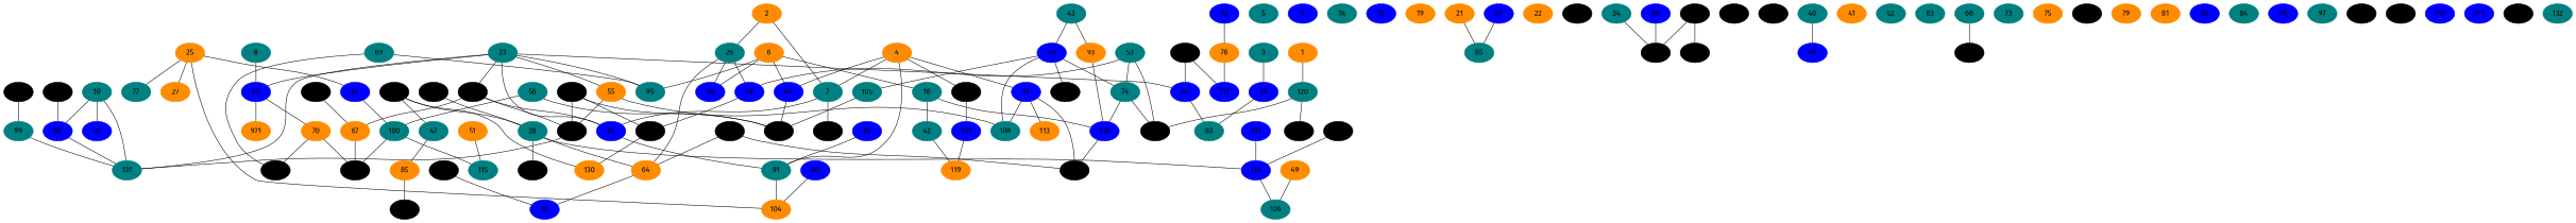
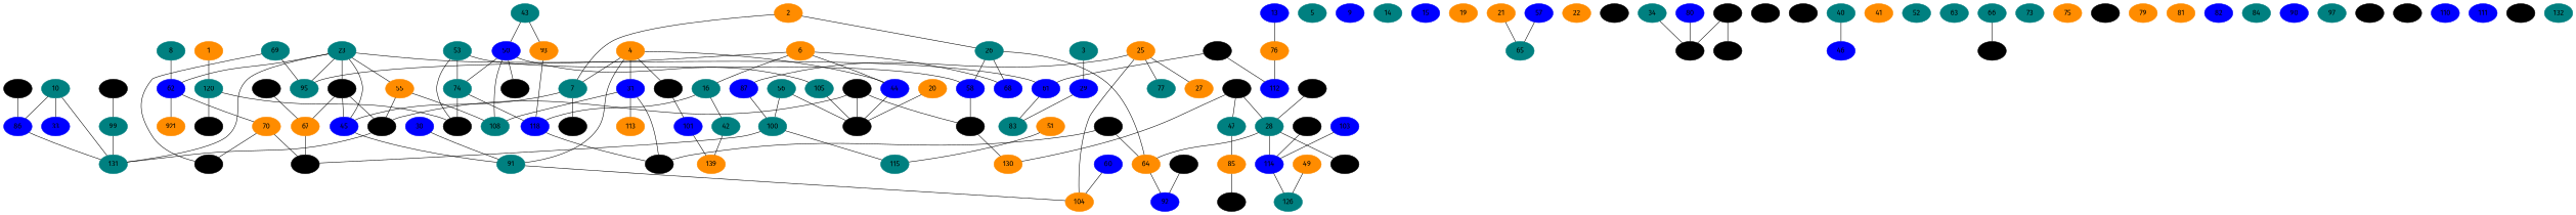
  graph {
    fontname="Fira Sans"
    node [color=teal fontname="Fira Sans" style=filled]
    edge [fontname="Fira Sans"]
    1 [color=darkorange]
    120
    67 [color=darkorange]
    129 [color=black]
    133 [color=black]
    128 [color=black]
    2 [color=darkorange]
    7
    26
    39 [color=black]
    45 [color=blue]
    68 [color=blue]
    58 [color=blue]
    64 [color=darkorange]
    29 [color=blue]
    3
    83
    4 [color=darkorange]
    31 [color=blue]
    44 [color=blue]
    89 [color=black]
    91
    108
    113 [color=darkorange]
    123 [color=black]
    125 [color=black]
    101 [color=blue]
    104 [color=darkorange]
    5
    6 [color=darkorange]
    16
    95
    42
    118 [color=blue]
    62 [color=blue]
    8
    70 [color=darkorange]
    n38 [color=darkorange label=921]
    9 [color=blue]
    33 [color=blue]
    10
    86 [color=blue]
    131
    11 [color=black]
    28
    47
    130 [color=darkorange]
    114 [color=blue]
    124 [color=black]
    85 [color=darkorange]
    12 [color=black]
    92 [color=blue]
    13 [color=blue]
    76 [color=darkorange]
    112 [color=blue]
    14
    15 [color=blue]
-   119 [color=darkorange]
+   119 [color=darkorange label=139]
    17 [color=black]
    126
    18 [color=black]
    19 [color=darkorange]
+   20 [color=darkorange]
    21 [color=darkorange]
    65
    22 [color=darkorange]
    23
    24 [color=black]
    55 [color=darkorange]
    61 [color=blue]
    127 [color=black]
    25 [color=darkorange]
    27 [color=darkorange]
    77
    87 [color=blue]
    106 [color=black]
    100
    107 [color=black]
    30 [color=blue]
    32 [color=black]
    109 [color=black]
    34
    35 [color=black]
    36 [color=black]
    37 [color=black]
    38 [color=black]
    46 [color=blue]
    40
    41 [color=darkorange]
    50 [color=blue]
    43
    93 [color=darkorange]
    72 [color=black]
    74
    105
    122 [color=black]
    48 [color=black]
    116 [color=black]
    49 [color=darkorange]
    51 [color=darkorange]
    115
    52
    53
    54 [color=black]
    56
    57 [color=blue]
    59 [color=black]
    60 [color=blue]
    63
    71 [color=black]
    66
    69
    73
    75 [color=darkorange]
    78 [color=black]
    79 [color=darkorange]
    80 [color=blue]
    81 [color=darkorange]
    82 [color=blue]
    84
    88 [color=black]
    99
    90 [color=blue]
    94 [color=black]
    103 [color=blue]
    97
    98 [color=black]
    102 [color=black]
    110 [color=blue]
    111 [color=blue]
    117 [color=black]
    132
    1 -- 120
    120 -- 133
    120 -- 128
    67 -- 129
    2 -- 7
    2 -- 26
    7 -- 39
    7 -- 45
    26 -- 68
    26 -- 58
    26 -- 64
    45 -- 91
    58 -- 107
    64 -- 92
    29 -- 83
    3 -- 29
    4 -- 7
    4 -- 31
    4 -- 44
    4 -- 89
    4 -- 91
    31 -- 108
    31 -- 113
    31 -- 123
    44 -- 125
    89 -- 101
    91 -- 104
    101 -- 119
    6 -- 68
    6 -- 44
    6 -- 16
    6 -- 95
    16 -- 42
    16 -- 118
    42 -- 119
    118 -- 123
    62 -- 70
    62 -- n38
    8 -- 62
    70 -- 129
    70 -- 106
    10 -- 33
    10 -- 86
    10 -- 131
    86 -- 131
    11 -- 28
    11 -- 47
    11 -- 130
    28 -- 64
    28 -- 114
    28 -- 124
    47 -- 85
    114 -- 126
    85 -- 122
    12 -- 92
    13 -- 76
    76 -- 112
    17 -- 114
    18 -- 28
+   20 -- 125
    21 -- 65
    23 -- 45
    23 -- 95
    23 -- 62
    23 -- 131
    23 -- 24
    23 -- 55
    23 -- 61
    24 -- 67
    24 -- 45
    24 -- 127
    55 -- 108
    55 -- 127
    61 -- 83
    127 -- 131
    25 -- 104
    25 -- 27
    25 -- 77
    25 -- 87
    87 -- 100
    100 -- 129
    100 -- 115
    107 -- 130
    30 -- 91
    34 -- 109
    35 -- 86
    36 -- 64
    36 -- 123
    40 -- 46
    50 -- 108
    50 -- 72
    50 -- 74
    50 -- 105
    43 -- 50
    43 -- 93
    93 -- 118
    74 -- 133
    74 -- 118
    105 -- 125
    48 -- 109
    48 -- 116
    49 -- 126
    51 -- 115
    53 -- 133
    53 -- 58
    53 -- 74
    54 -- 67
    56 -- 125
    56 -- 100
    57 -- 65
    59 -- 112
    59 -- 61
    60 -- 104
    66 -- 71
    69 -- 95
    69 -- 106
    80 -- 109
    88 -- 99
    99 -- 131
    94 -- 125
    94 -- 127
    94 -- 107
    103 -- 114
  }
